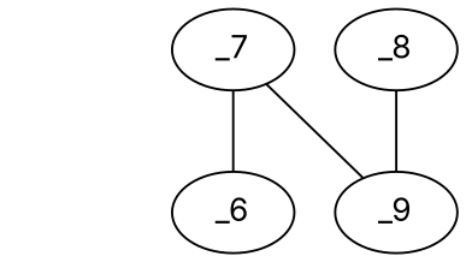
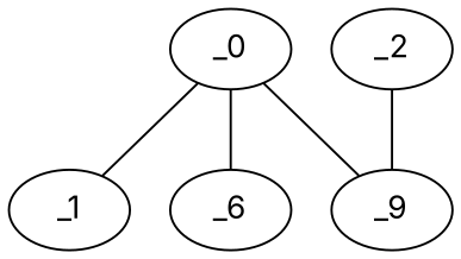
  graph {
    fontname=Inter
    node [fontname=Inter]
    edge [fontname=Inter]
-   _0 [x=0.725623 y=2.77493 label=_7]
+   _0 [x=0.725623 y=2.77493]
+   _1 [x=1.01053 y=0.775666]
    n3 [label=_9 x=1.80282 y=2.09407]
    n4 [label=_6 x=2.54897 y=2.34217]
-   _2 [x=1.00763 y=2.29585 label=_8]
+   _2 [x=1.00763 y=2.29585]
+   _0 -- _1
    _0 -- n3
    _0 -- n4
    _2 -- n3
  }
